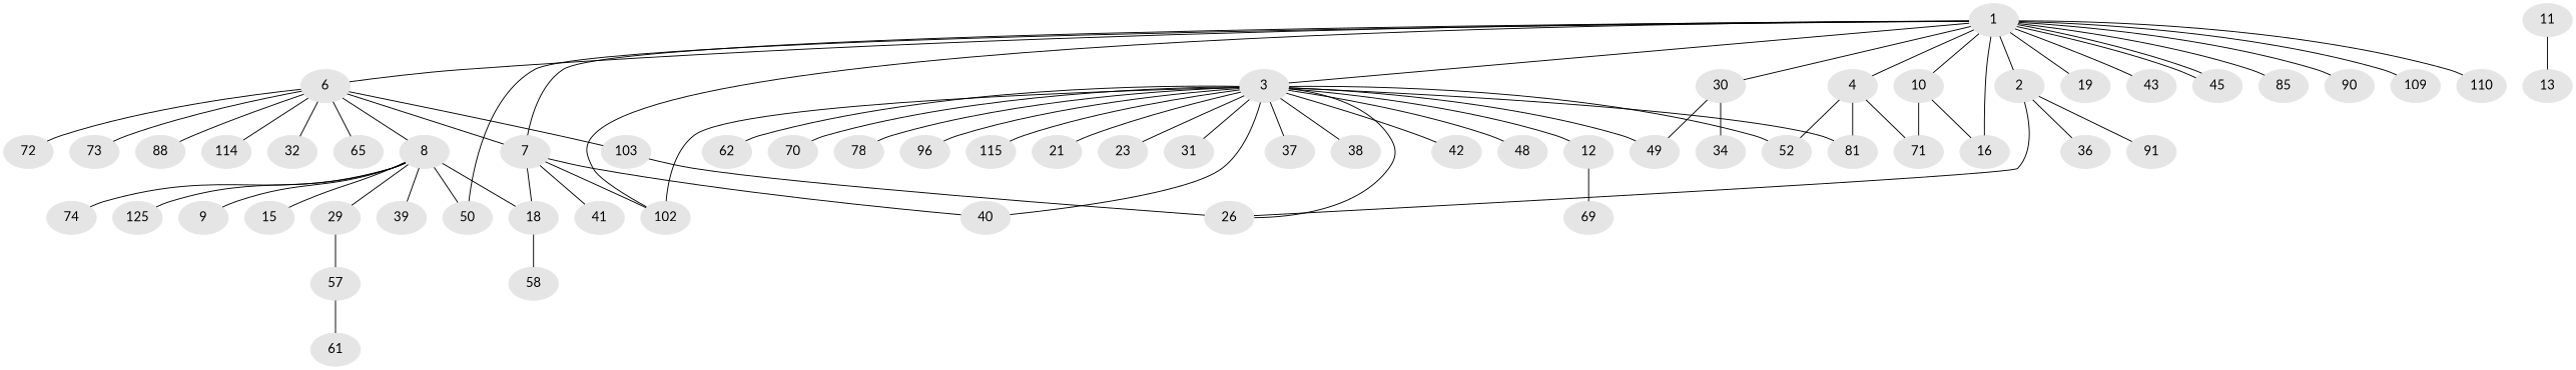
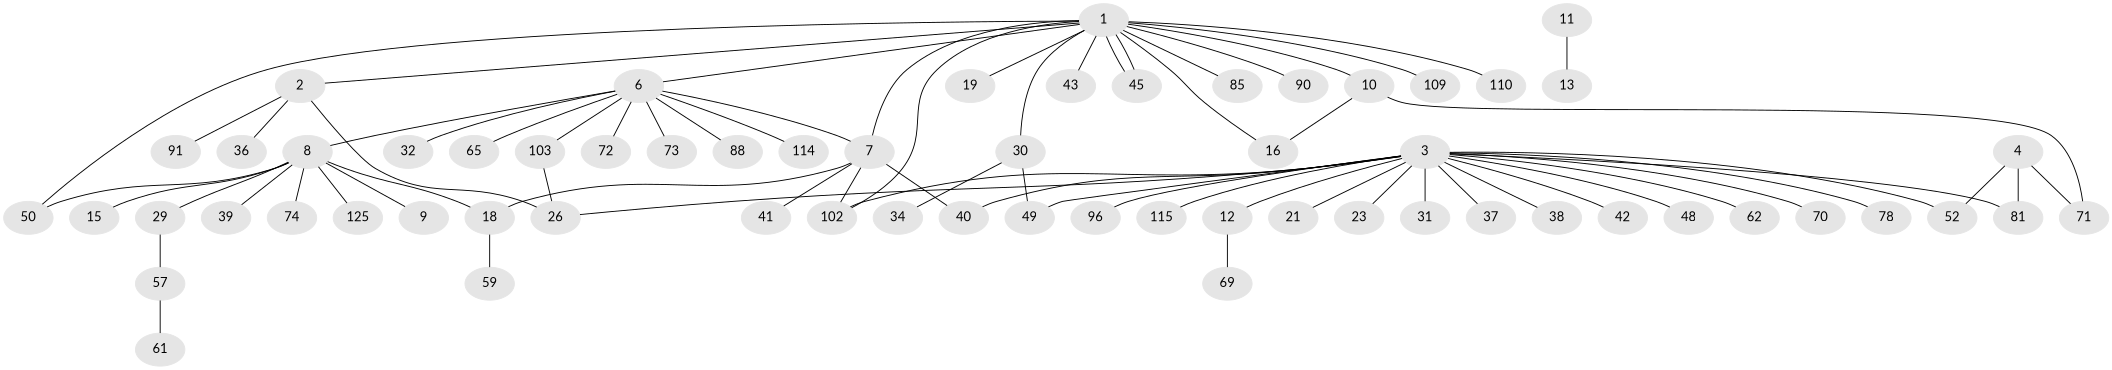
  graph {
    fontname=Lato
    node [color=gray90 fontname=Lato style=filled]
    edge [fontname=Lato]
    1
    2
    3 [super="+5+22"]
    4
    6
    7 [super="+47+17+14+122+87+89+117"]
    10
    16 [super="+27+126+24+33"]
    19
    30 [super="+75"]
    43 [super="+44"]
    45 [super="+68"]
    50 [super="+56"]
    85
    90 [super="+95"]
    102 [super="+112"]
    109
    110
    26 [super="+113+124+63"]
    36 [super="+83+53"]
    91
    12 [super="+111+51"]
    21 [super="+66"]
    23
    31
    37
    38
    40 [super="+94"]
    42
    48
    49 [super="+101"]
    52
    62
    70
    78
    81 [super="+116"]
    96
    115
    71 [super="+105+119"]
    8
    32 [super="+76+54"]
    65
    72 [super="+118"]
    73 [super="+108"]
    88
    103
    114
    18 [super="+25+93+86+99+123+28+60"]
    41
    11 [super="+79"]
    13
    34 [super="+92+64"]
    69 [super="+107"]
    9
    15 [super="+58"]
    29
    39 [super="+106+46"]
    74 [super="+84"]
    125
-   59 [label=58]
+   59
    57
    61 [super="+97+80"]
    1 -- 2
-   1 -- 3
-   1 -- 4
    1 -- 6
    1 -- 7
    1 -- 10
    1 -- 16
    1 -- 19
    1 -- 30
    1 -- 43
    1 -- 45
    1 -- 45
    1 -- 50
    1 -- 85
    1 -- 90
    1 -- 102
    1 -- 109
    1 -- 110
    2 -- 26
    2 -- 36
    2 -- 91
    3 -- 102
    3 -- 26
    3 -- 12
    3 -- 21
    3 -- 23
    3 -- 31
    3 -- 37
    3 -- 38
    3 -- 40
    3 -- 42
    3 -- 48
    3 -- 49
    3 -- 52
    3 -- 62
    3 -- 70
    3 -- 78
    3 -- 81
    3 -- 96
    3 -- 115
    4 -- 52
    4 -- 81
    4 -- 71
    6 -- 7
    6 -- 8
    6 -- 32
    6 -- 65
    6 -- 72
    6 -- 73
    6 -- 88
    6 -- 103
    6 -- 114
    7 -- 102
    7 -- 40
    7 -- 18
    7 -- 41
    10 -- 16
    10 -- 71
    30 -- 49
    30 -- 34
    12 -- 69
    8 -- 50
    8 -- 18 [weight=3]
    8 -- 9
    8 -- 15
    8 -- 29
    8 -- 39
    8 -- 74
    8 -- 125
    103 -- 26 [weight=2]
    18 -- 59
    11 -- 13
    29 -- 57
    57 -- 61
  }
